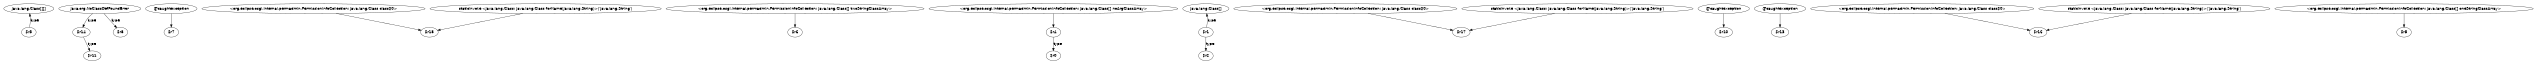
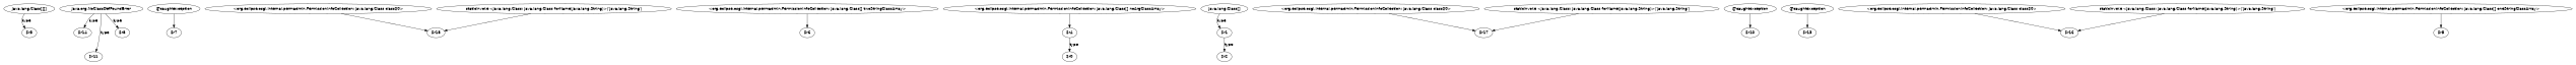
  digraph {
    fontname="DejaVu Sans"
    node [fontname="DejaVu Sans"]
    edge [fontname="DejaVu Sans"]
    n1 [label="java.lang.Class[][]"]
    n2 [label="$r3"]
    n3 [label="java.org.NoClassDefFoundError"]
    n4 [label="$r14"]
    n5 [label="$r11"]
    n6 [label="$r8"]
    n7 [label="@caughtexception"]
    n8 [label="$r7"]
    n9 [label="<org.eclipse.osgi.internal.permadmin.PermissionInfoCollection: java.lang.Class class$0>"]
    n10 [label="$r18"]
    n11 [label="<org.eclipse.osgi.internal.permadmin.PermissionInfoCollection: java.lang.Class[] twoStringClassArray>"]
    n12 [label="$r6"]
    n13 [label="<org.eclipse.osgi.internal.permadmin.PermissionInfoCollection: java.lang.Class[] noArgClassArray>"]
    n14 [label="$r4"]
    n15 [label="$r0"]
    n16 [label="java.lang.Class[]"]
    n17 [label="$r1"]
    n18 [label="$r2"]
    n19 [label="staticinvoke <java.lang.Class: java.lang.Class forName(java.lang.String)>('java.lang.String')"]
    n20 [label="<org.eclipse.osgi.internal.permadmin.PermissionInfoCollection: java.lang.Class class$0>"]
    n21 [label="$r17"]
    n22 [label="staticinvoke <java.lang.Class: java.lang.Class forName(java.lang.String)>('java.lang.String')"]
    n23 [label="@caughtexception"]
    n24 [label="$r10"]
    n25 [label="@caughtexception"]
    n26 [label="$r13"]
    n27 [label="<org.eclipse.osgi.internal.permadmin.PermissionInfoCollection: java.lang.Class class$0>"]
    n28 [label="$r16"]
    n29 [label="staticinvoke <java.lang.Class: java.lang.Class forName(java.lang.String)>('java.lang.String')"]
    n30 [label="<org.eclipse.osgi.internal.permadmin.PermissionInfoCollection: java.lang.Class[] oneStringClassArray>"]
    n31 [label="$r5"]
-   n2 -> n1 [label=type]
+   n1 -> n2 [label=type]
    n3 -> n4 [label=type]
-   n4 -> n5 [label=type]
+   n3 -> n5 [label=type]
    n3 -> n6 [label=type]
    n7 -> n8
    n9 -> n10
    n11 -> n12
    n13 -> n14
    n14 -> n15 [label=type]
-   n17 -> n16 [label=type]
+   n16 -> n17 [label=type]
    n17 -> n18 [label=type]
    n19 -> n10
    n20 -> n21
    n22 -> n21
    n23 -> n24
    n25 -> n26
    n27 -> n28
    n29 -> n28
    n30 -> n31
  }
